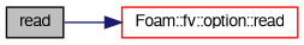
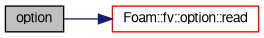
  digraph {
    rankdir=LR
    node [fontname=FreeSans fontsize=10 shape=record]
-   n1 [color=black fillcolor=grey75 fontcolor=black height=0.2 label=read style=filled width=0.4]
+   n1 [color=black fillcolor=grey75 fontcolor=black height=0.2 label=option style=filled width=0.4]
    n2 [color=red height=0.2 label="Foam::fv::option::read" width=0.4]
    n1 -> n2 [color=midnightblue fontname=FreeSans fontsize=10 labelfontname=FreeSans labelfontsize=10 style=solid]
  }
